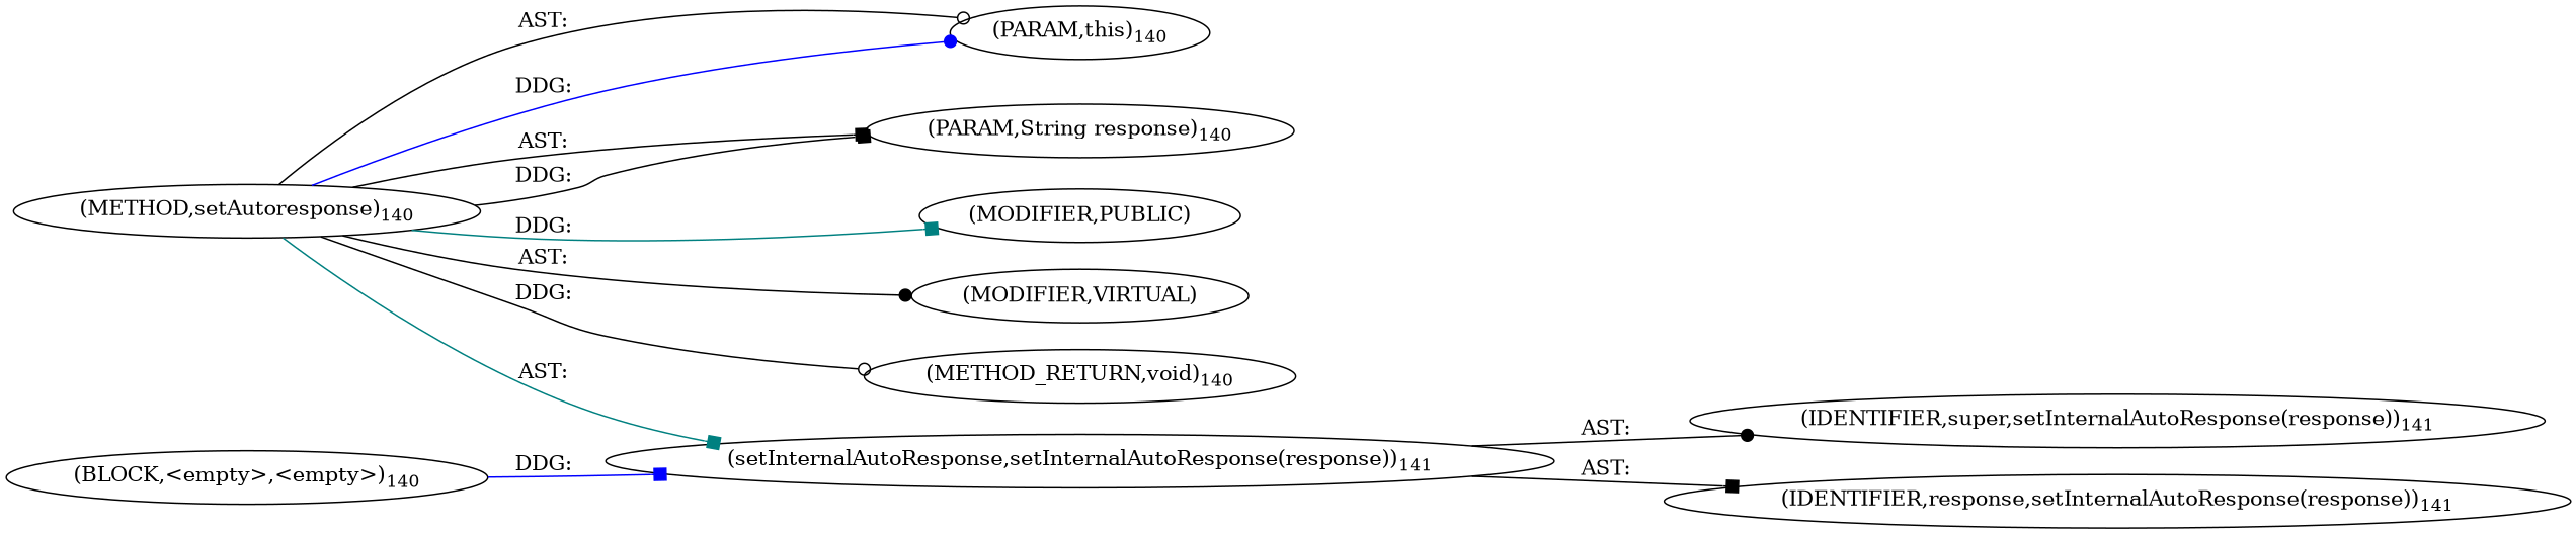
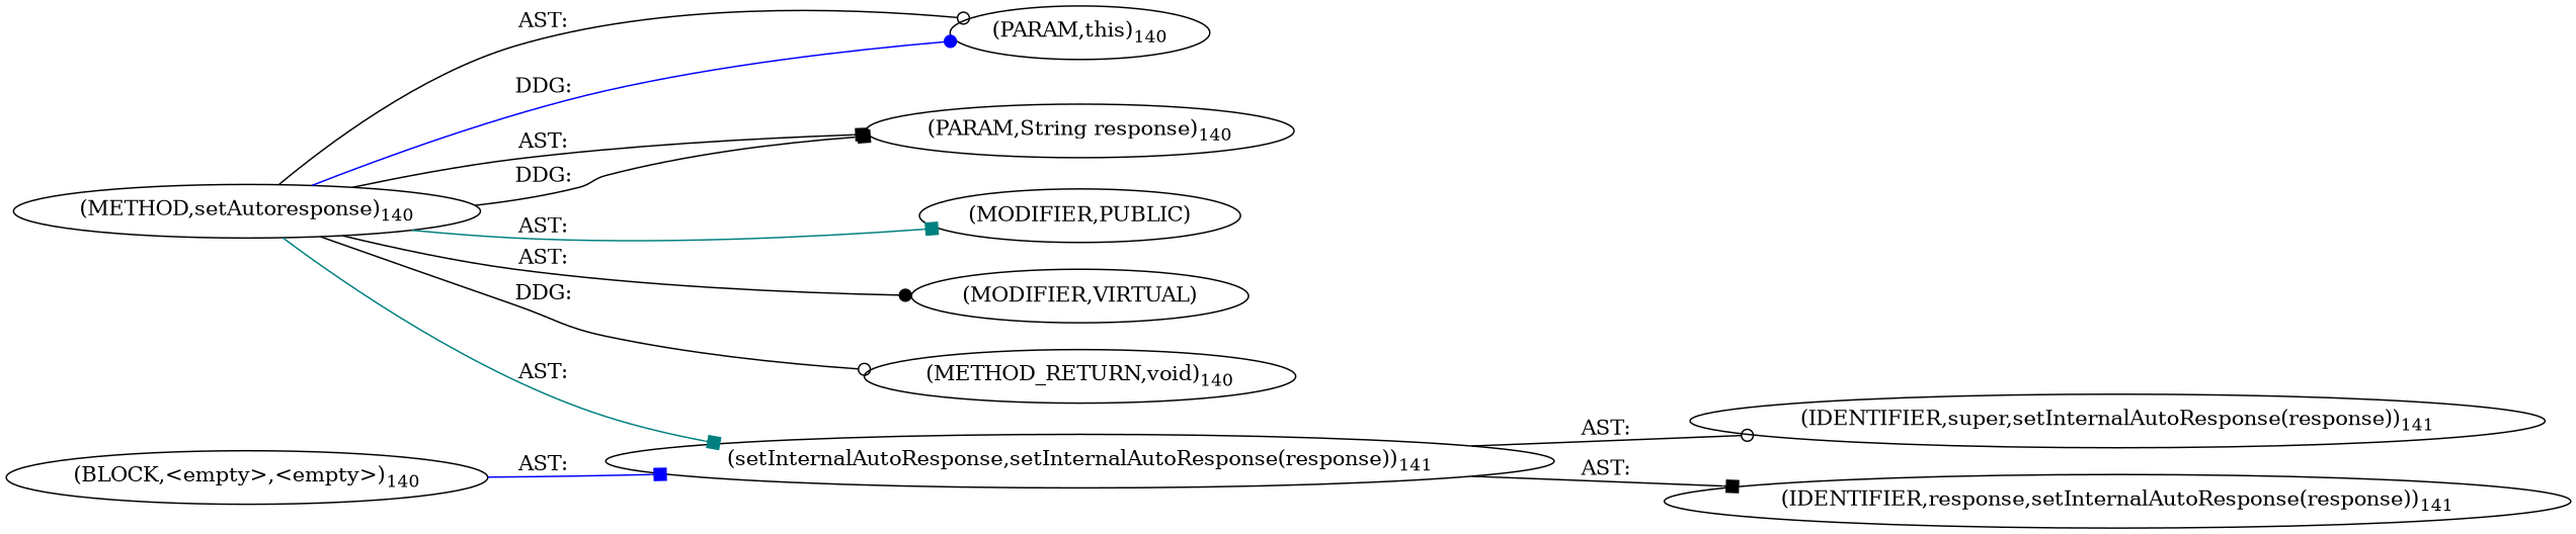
  digraph {
    rankdir=LR
    edge [arrowhead=box color=black]
    n1 [label=<(METHOD,setAutoresponse)<SUB>140</SUB>>]
    n2 [label=<(PARAM,this)<SUB>140</SUB>>]
    n3 [label=<(PARAM,String response)<SUB>140</SUB>>]
    n4 [label=<(MODIFIER,PUBLIC)>]
    n5 [label=<(MODIFIER,VIRTUAL)>]
    n6 [label=<(METHOD_RETURN,void)<SUB>140</SUB>>]
    n7 [label=<(setInternalAutoResponse,setInternalAutoResponse(response))<SUB>141</SUB>>]
    n8 [label=<(BLOCK,&lt;empty&gt;,&lt;empty&gt;)<SUB>140</SUB>>]
    n9 [label=<(IDENTIFIER,super,setInternalAutoResponse(response))<SUB>141</SUB>>]
    n10 [label=<(IDENTIFIER,response,setInternalAutoResponse(response))<SUB>141</SUB>>]
    n1 -> n2 [arrowhead=odot label="AST: "]
    n1 -> n2 [arrowhead=dot color=blue label="DDG: "]
    n1 -> n3 [label="AST: "]
    n1 -> n3 [label="DDG: "]
-   n1 -> n4 [color=teal label="DDG: "]
+   n1 -> n4 [color=teal label="AST: "]
    n1 -> n5 [arrowhead=dot label="AST: "]
    n1 -> n6 [arrowhead=odot label="DDG: "]
    n1 -> n7 [color=teal label="AST: "]
-   n7 -> n9 [arrowhead=dot label="AST: "]
+   n7 -> n9 [arrowhead=odot label="AST: "]
    n7 -> n10 [label="AST: "]
-   n8 -> n7 [color=blue label="DDG: "]
+   n8 -> n7 [color=blue label="AST: "]
  }
